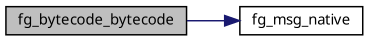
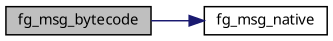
  digraph {
    rankdir=LR
    fontname="Noto Sans"
    node [color=black fontname="Noto Sans" fontsize=10 shape=record style=filled]
-   n1 [fillcolor=grey75 fontcolor=black height=0.2 label=fg_bytecode_bytecode width=0.4]
+   n1 [fillcolor=grey75 fontcolor=black height=0.2 label=fg_msg_bytecode width=0.4]
    n2 [fillcolor=white height=0.2 label=fg_msg_native width=0.4]
    n1 -> n2 [color=midnightblue fontname="Noto Sans" fontsize=10 labelfontname=FreeSans labelfontsize=10 style=solid]
  }
